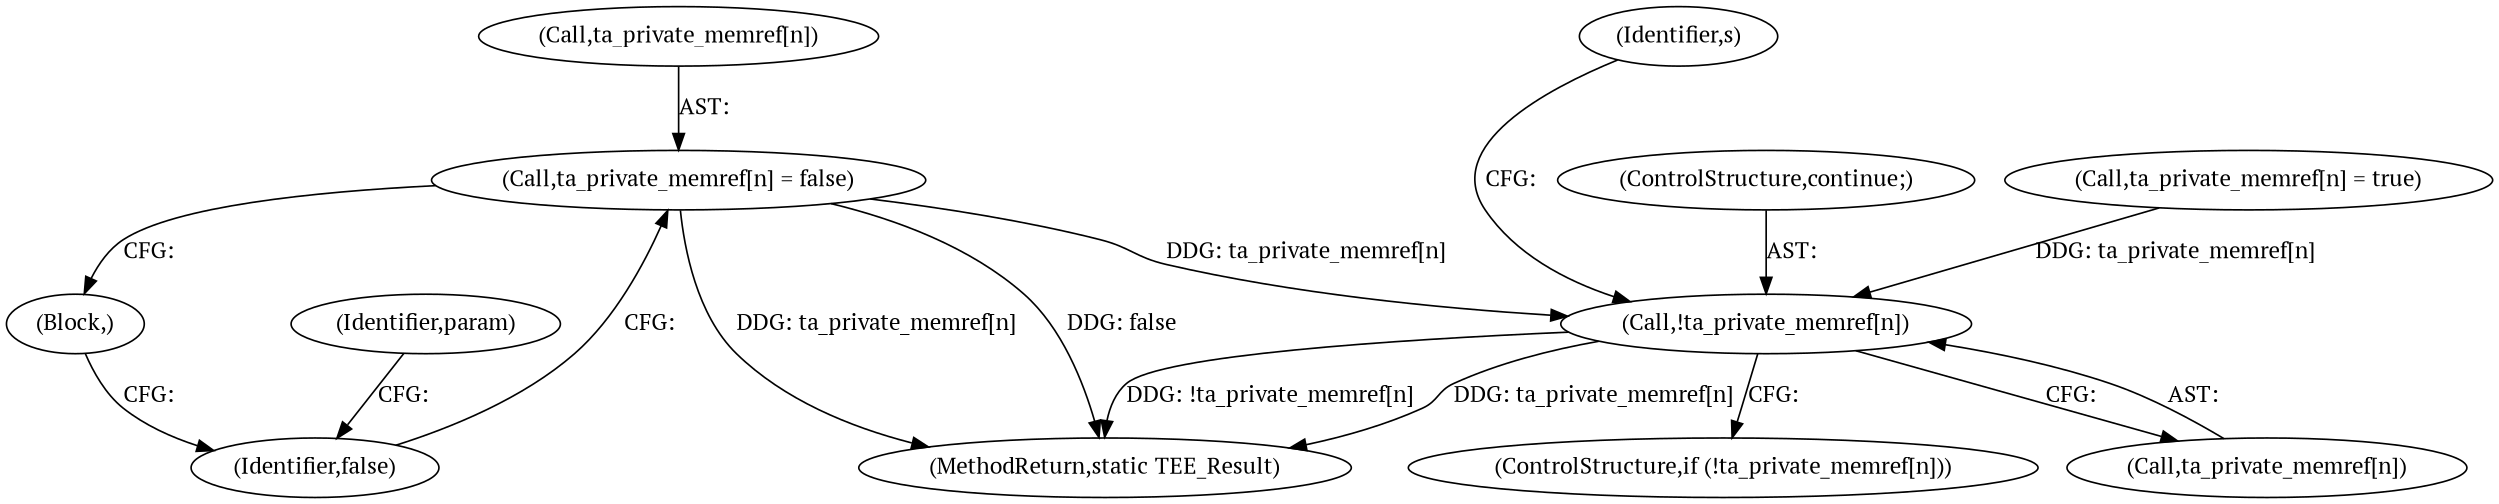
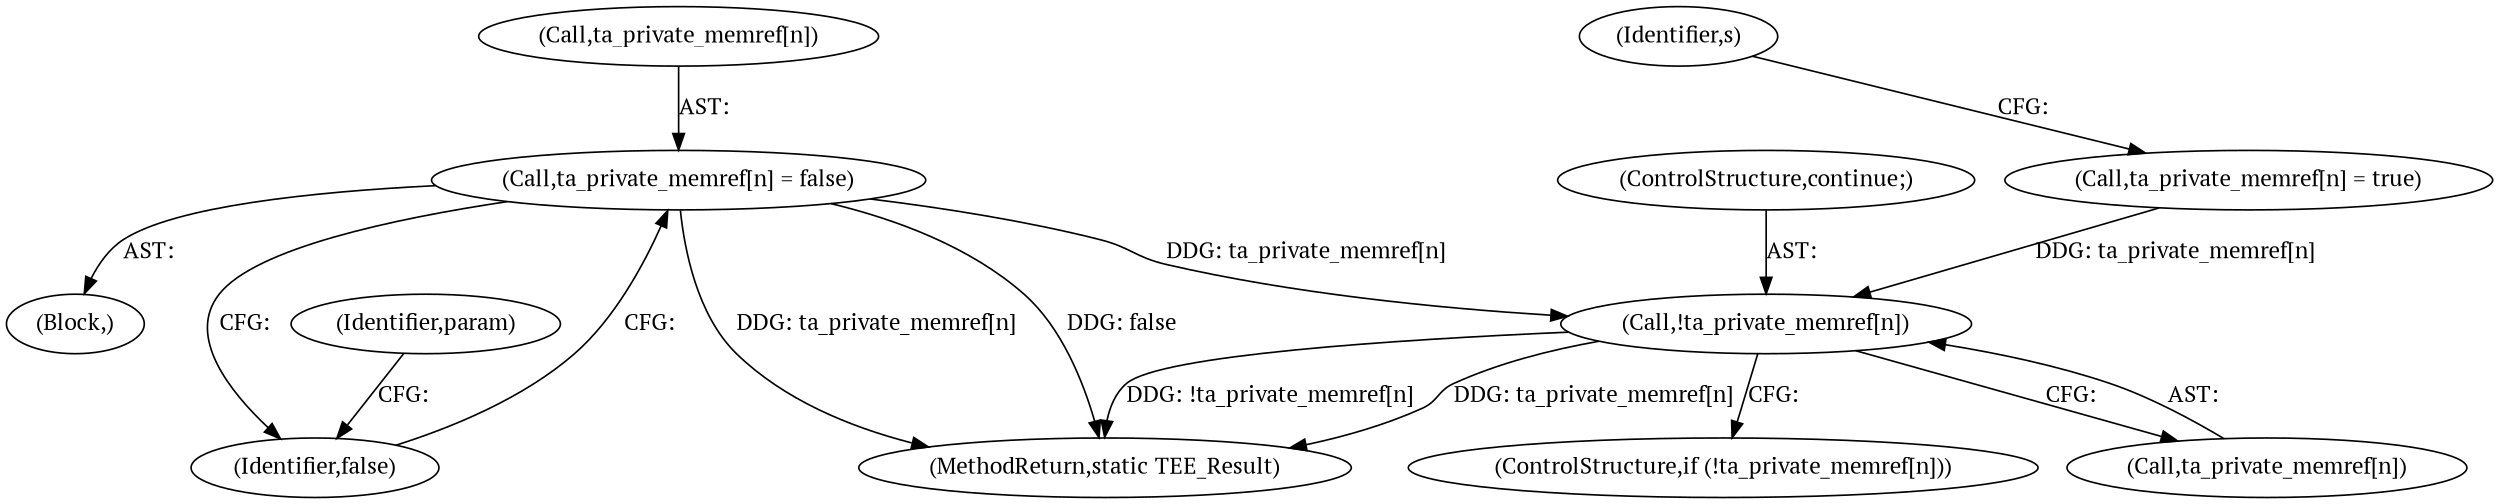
  digraph {
    fontname="PT Serif"
    node [fontname="PT Serif"]
    edge [fontname="PT Serif"]
    n1 [label="(Call,ta_private_memref[n] = false)"]
    n2 [label="(Call,!ta_private_memref[n])"]
    n3 [label="(MethodReturn,static TEE_Result)"]
    n4 [label="(Identifier,false)"]
    n5 [label="(Block,)"]
    n6 [label="(ControlStructure,if (!ta_private_memref[n]))"]
    n7 [label="(Call,ta_private_memref[n])"]
    n8 [label="(Identifier,s)"]
    n9 [label="(Call,ta_private_memref[n])"]
    n10 [label="(ControlStructure,continue;)"]
    n11 [label="(Call,ta_private_memref[n] = true)"]
    n12 [label="(Identifier,param)"]
    n1 -> n2 [label="DDG: ta_private_memref[n]"]
    n1 -> n3 [label="DDG: false"]
    n1 -> n3 [label="DDG: ta_private_memref[n]"]
-   n5 -> n4 [label="CFG: "]
-   n1 -> n5 [label="CFG: "]
+   n1 -> n4 [label="CFG: "]
+   n1 -> n5 [label="AST: "]
    n2 -> n3 [label="DDG: ta_private_memref[n]"]
    n2 -> n3 [label="DDG: !ta_private_memref[n]"]
    n2 -> n6 [label="CFG: "]
    n2 -> n7 [label="CFG: "]
    n4 -> n1 [label="CFG: "]
    n7 -> n2 [label="AST: "]
-   n8 -> n2 [label="CFG: "]
+   n8 -> n11 [label="CFG: "]
    n9 -> n1 [label="AST: "]
    n10 -> n2 [label="AST: "]
    n11 -> n2 [label="DDG: ta_private_memref[n]"]
    n12 -> n4 [label="CFG: "]
  }
